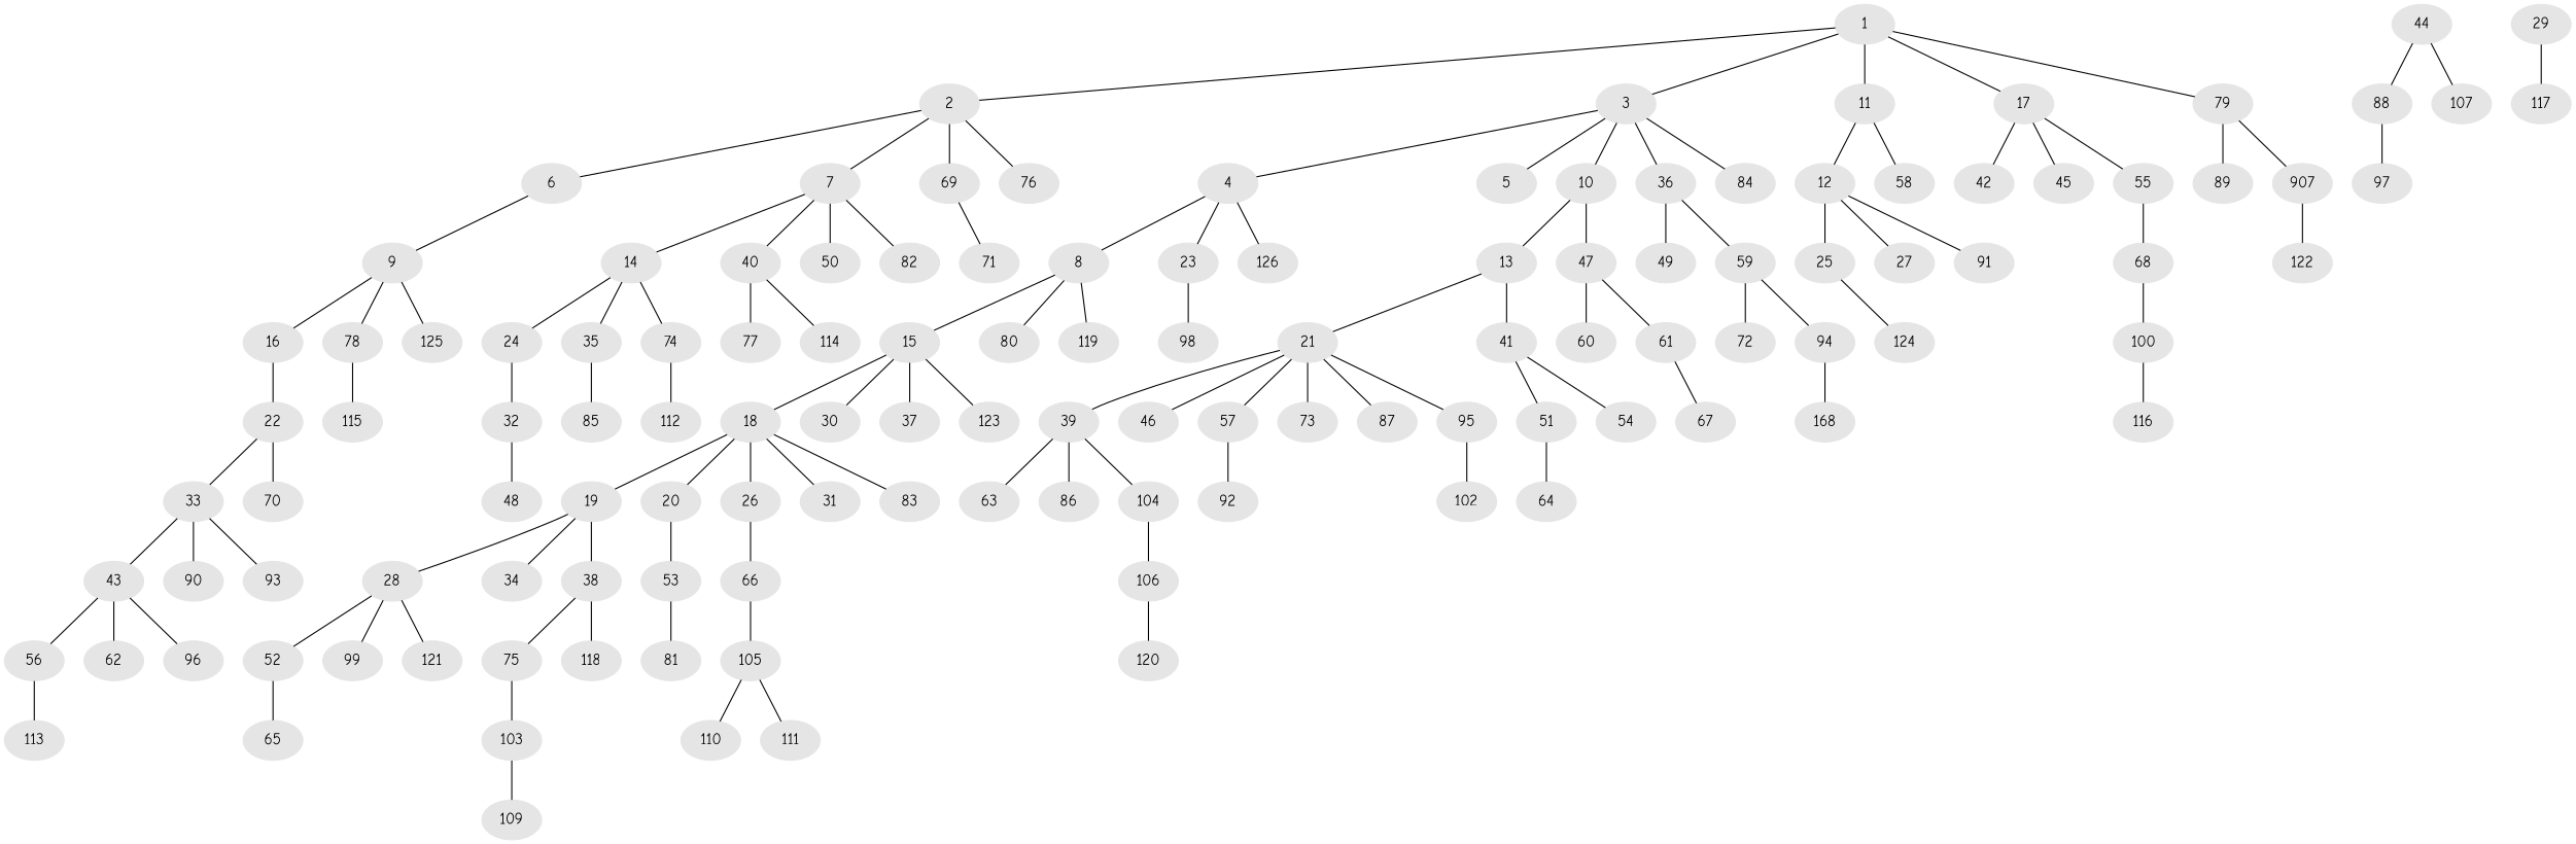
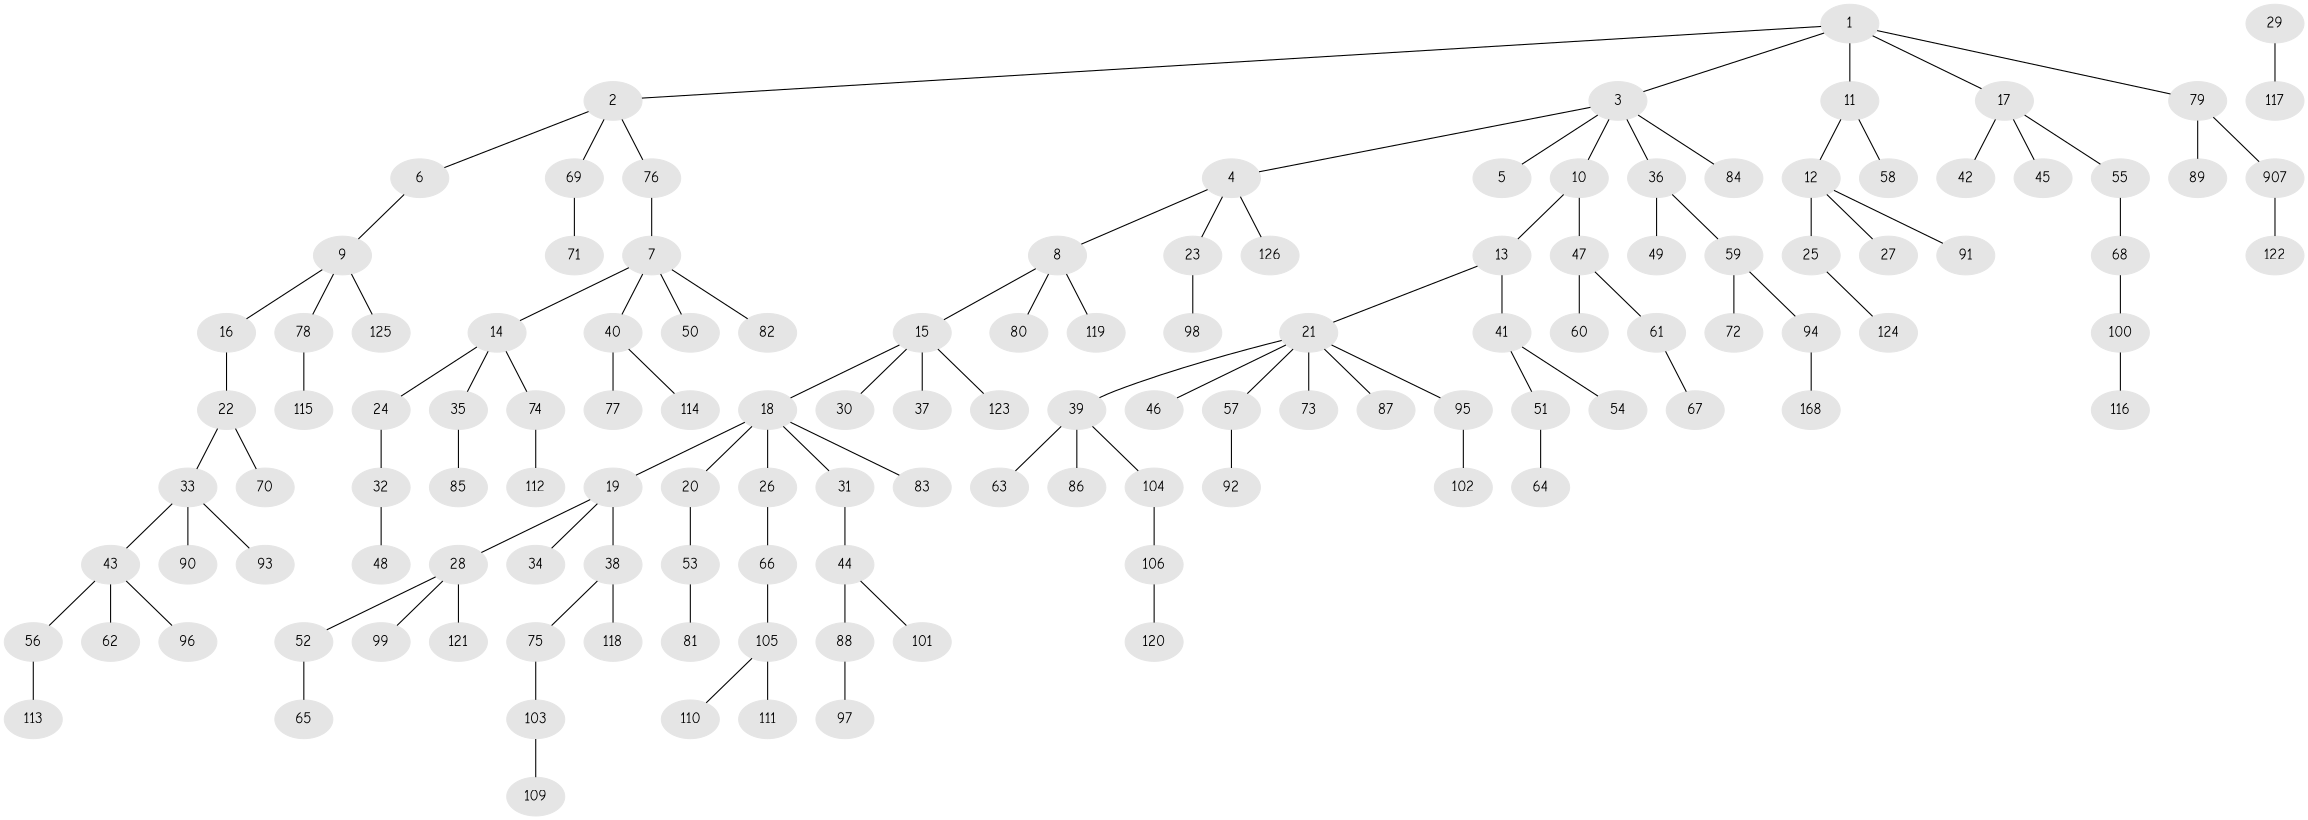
  graph {
    fontname="Comic Neue"
    node [color=gray90 fontname="Comic Neue" style=filled]
    edge [fontname="Comic Neue"]
    1
    2
    3
    11
    17
    79
    6
    7
    69
    76
    4
    5
    10
    36
    84
    12
    58
    42
    45
    55
    89
    n22 [label=907]
    9
    14
    40
    50
    82
    71
    8
    23
    126
    13
    47
    49
    59
    15
    80
    119
    98
    16
    78
    125
    24
    35
    74
    77
    114
    18
    30
    37
    123
    22
    115
    21
    41
    60
    61
    25
    27
    91
    124
    39
    46
    57
    73
    87
    95
    51
    54
    32
    85
    112
    19
    20
    26
    31
    83
    33
    70
    68
    28
    34
    38
    53
    66
    44
    52
    99
    121
    75
    118
    81
    29
    117
    63
    86
    104
    92
    102
    43
    90
    93
    48
    105
    65
    88
-   101 [label=107]
+   101
    56
    62
    96
    72
    94
    103
    106
    64
    113
    97
    67
    100
    n120 [label=168]
    110
    111
    116
    109
    122
    120
    1 -- 2
    1 -- 3
    1 -- 11
    1 -- 17
    1 -- 79
    2 -- 6
-   2 -- 7
+   76 -- 7
    2 -- 69
    2 -- 76
    3 -- 4
    3 -- 5
    3 -- 10
    3 -- 36
    3 -- 84
    11 -- 12
    11 -- 58
    17 -- 42
    17 -- 45
    17 -- 55
    79 -- 89
    79 -- n22
    6 -- 9
    7 -- 14
    7 -- 40
    7 -- 50
    7 -- 82
    69 -- 71
    4 -- 8
    4 -- 23
    4 -- 126
    10 -- 13
    10 -- 47
    36 -- 49
    36 -- 59
    12 -- 25
    12 -- 27
    12 -- 91
    55 -- 68
    n22 -- 122
    9 -- 16
    9 -- 78
    9 -- 125
    14 -- 24
    14 -- 35
    14 -- 74
    40 -- 77
    40 -- 114
    8 -- 15
    8 -- 80
    8 -- 119
    23 -- 98
    13 -- 21
    13 -- 41
    47 -- 60
    47 -- 61
    59 -- 72
    59 -- 94
    15 -- 18
    15 -- 30
    15 -- 37
    15 -- 123
    16 -- 22
    78 -- 115
    24 -- 32
    35 -- 85
    74 -- 112
    18 -- 19
    18 -- 20
    18 -- 26
    18 -- 31
    18 -- 83
    22 -- 33
    22 -- 70
    21 -- 39
    21 -- 46
    21 -- 57
    21 -- 73
    21 -- 87
    21 -- 95
    41 -- 51
    41 -- 54
    61 -- 67
    25 -- 124
    39 -- 63
    39 -- 86
    39 -- 104
    57 -- 92
    95 -- 102
    51 -- 64
    32 -- 48
    19 -- 28
    19 -- 34
    19 -- 38
    20 -- 53
    26 -- 66
+   31 -- 44
    33 -- 43
    33 -- 90
    33 -- 93
    68 -- 100
    28 -- 52
    28 -- 99
    28 -- 121
    38 -- 75
    38 -- 118
    53 -- 81
    66 -- 105
    44 -- 88
    44 -- 101
    52 -- 65
    75 -- 103
    29 -- 117
    104 -- 106
    43 -- 56
    43 -- 62
    43 -- 96
    105 -- 110
    105 -- 111
    88 -- 97
    56 -- 113
    94 -- n120
    103 -- 109
    106 -- 120
    100 -- 116
  }
